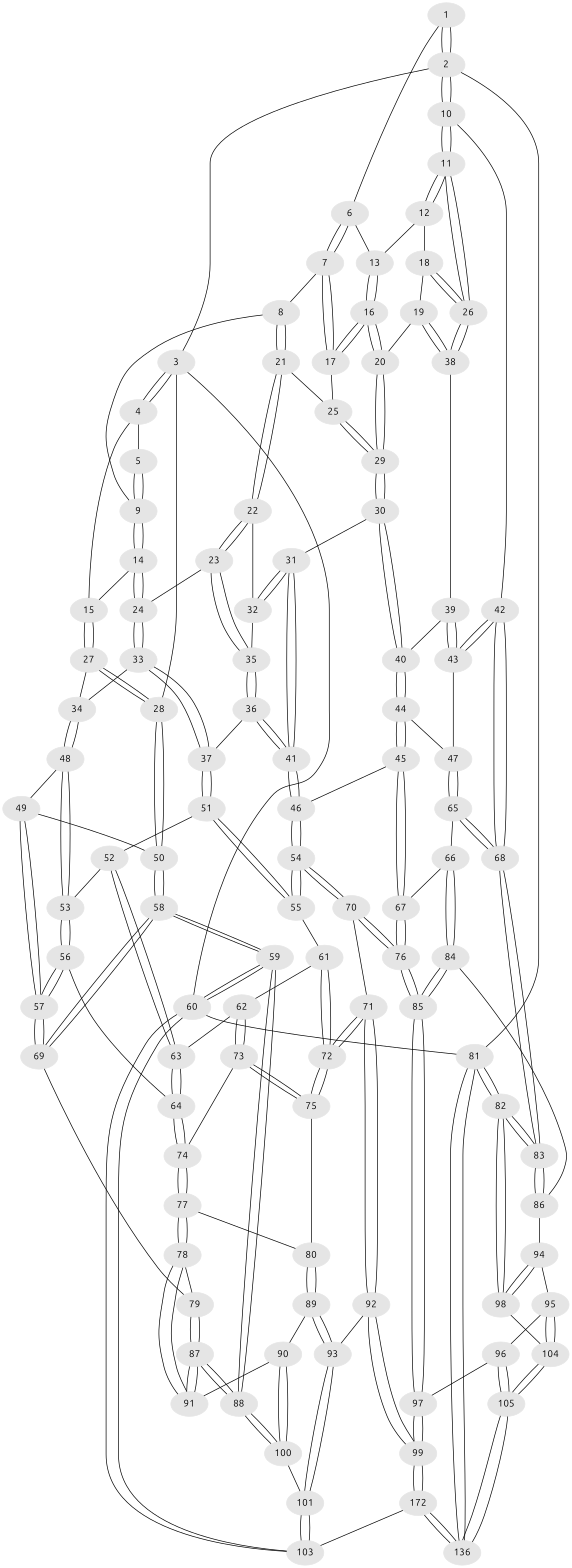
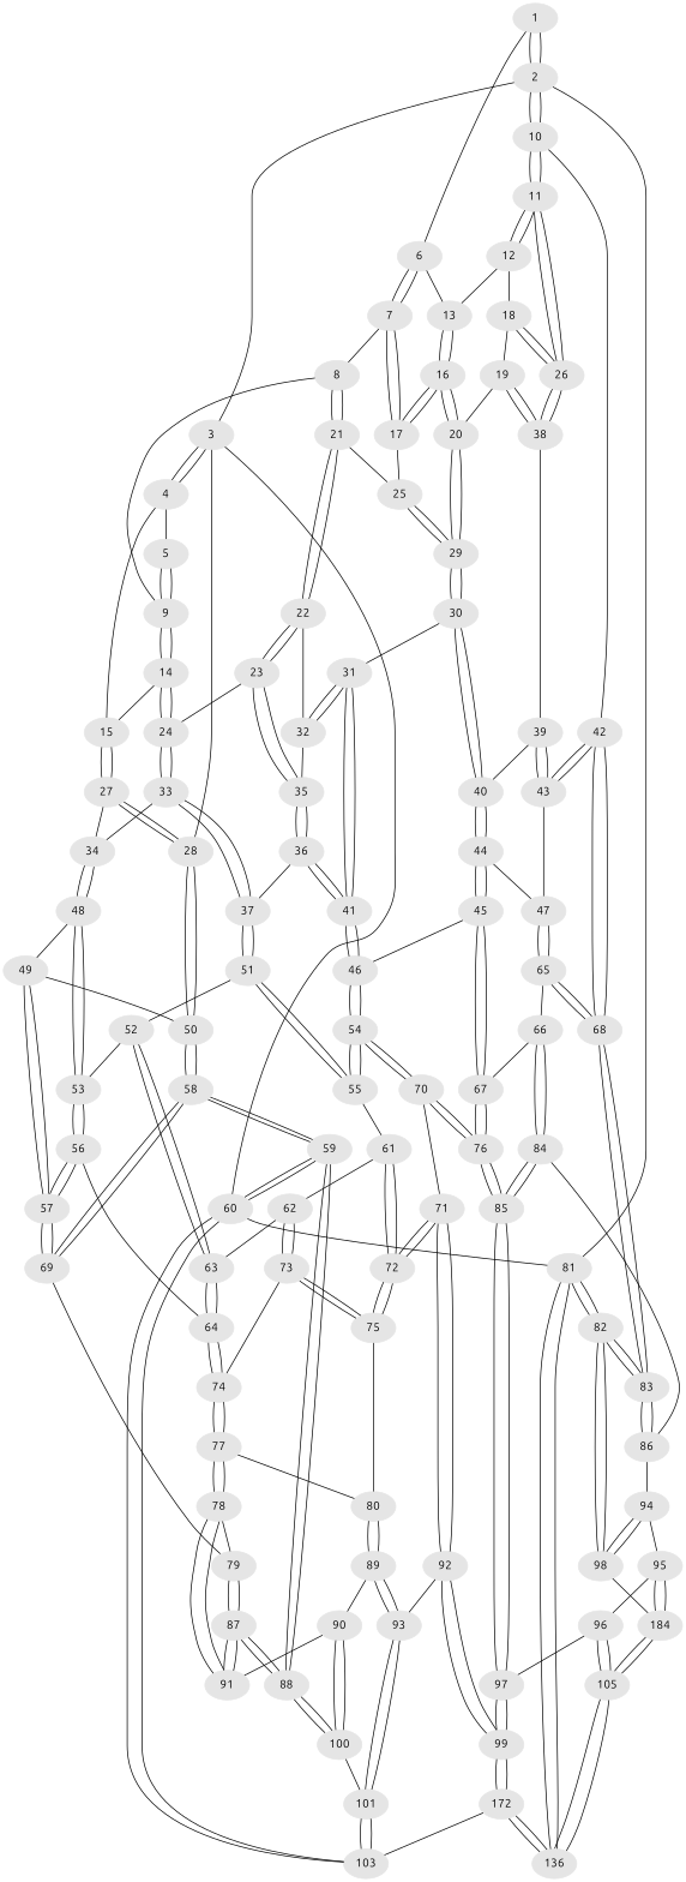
  graph {
    fontname=Ubuntu
    node [color=gray90 fontname=Ubuntu style=filled]
    edge [fontname=Ubuntu]
    1
    2
    6
    3
    10
    81
    7
    13
    4
    28
    60
    11
    42
    82
    n15 [label=136]
    5
    15
    50
    103
    9
    27
    14
    8
    17
    16
    21
    25
    22
    24
    12
    26
    43
    68
    18
    38
    19
    20
    33
    34
    29
    39
    30
    23
    32
    35
    36
    37
    48
    58
    31
    40
    41
    44
    46
    51
    49
    53
    52
    55
    47
    45
    54
    83
    65
    67
    76
    70
    66
    57
    56
    69
    59
    63
    61
    64
    71
    62
    72
    74
    79
    88
    100
    73
    75
    77
    84
    85
    86
    87
    92
    93
    99
    80
    78
    89
    97
    91
    90
    98
-   104
+   104 [label=184]
    94
    95
    101
    n104 [label=172]
    96
    105
    1 -- 2
    1 -- 2
    1 -- 6
    2 -- 3
    2 -- 10
    2 -- 10
    2 -- 81
    6 -- 7
    6 -- 7
    6 -- 13
    3 -- 4
    3 -- 4
    3 -- 28
    3 -- 60
    10 -- 11
    10 -- 11
    10 -- 42
    81 -- 82
    81 -- 82
    81 -- n15
    81 -- n15
    7 -- 8
    7 -- 17
    7 -- 17
    13 -- 16
    13 -- 16
    4 -- 5
    4 -- 15
    28 -- 50
    28 -- 50
    60 -- 81
    60 -- 103
    60 -- 103
    11 -- 12
    11 -- 12
    11 -- 26
    11 -- 26
    42 -- 43
    42 -- 43
    42 -- 68
    42 -- 68
    82 -- 83
    82 -- 83
    82 -- 98
    82 -- 98
    5 -- 9
    5 -- 9
    15 -- 27
    15 -- 27
    50 -- 58
    50 -- 58
    9 -- 14
    9 -- 14
    27 -- 28
    27 -- 28
    27 -- 34
    14 -- 15
    14 -- 24
    14 -- 24
    8 -- 9
    8 -- 21
    8 -- 21
    17 -- 25
    16 -- 17
    16 -- 17
    16 -- 20
    16 -- 20
    21 -- 25
    21 -- 22
    21 -- 22
    25 -- 29
    25 -- 29
    22 -- 23
    22 -- 23
    22 -- 32
    24 -- 33
    24 -- 33
    12 -- 13
    12 -- 18
    26 -- 38
    26 -- 38
    43 -- 47
    68 -- 83
    68 -- 83
    18 -- 26
    18 -- 26
    18 -- 19
    38 -- 39
    19 -- 38
    19 -- 38
    19 -- 20
    20 -- 29
    20 -- 29
    33 -- 34
    33 -- 37
    33 -- 37
    34 -- 48
    34 -- 48
    29 -- 30
    29 -- 30
    39 -- 43
    39 -- 43
    39 -- 40
    30 -- 31
    30 -- 40
    30 -- 40
    23 -- 24
    23 -- 35
    23 -- 35
    32 -- 35
    35 -- 36
    35 -- 36
    36 -- 37
    36 -- 41
    36 -- 41
    37 -- 51
    37 -- 51
    48 -- 49
    48 -- 53
    48 -- 53
    58 -- 69
    58 -- 69
    58 -- 59
    58 -- 59
    31 -- 32
    31 -- 32
    31 -- 41
    31 -- 41
    40 -- 44
    40 -- 44
    41 -- 46
    41 -- 46
    44 -- 47
    44 -- 45
    44 -- 45
    46 -- 54
    46 -- 54
    51 -- 52
    51 -- 55
    51 -- 55
    49 -- 50
    49 -- 57
    49 -- 57
    53 -- 56
    53 -- 56
    52 -- 53
    52 -- 63
    52 -- 63
    55 -- 61
    47 -- 65
    47 -- 65
    45 -- 46
    45 -- 67
    45 -- 67
    54 -- 55
    54 -- 55
    54 -- 70
    54 -- 70
    83 -- 86
    83 -- 86
    65 -- 68
    65 -- 68
    65 -- 66
    67 -- 76
    67 -- 76
    76 -- 85
    76 -- 85
    70 -- 76
    70 -- 76
    70 -- 71
    66 -- 67
    66 -- 84
    66 -- 84
    57 -- 69
    57 -- 69
    56 -- 57
    56 -- 57
    56 -- 64
    69 -- 79
    59 -- 60
    59 -- 60
    59 -- 88
    59 -- 88
    63 -- 64
    63 -- 64
    61 -- 62
    61 -- 72
    61 -- 72
    64 -- 74
    64 -- 74
    71 -- 72
    71 -- 72
    71 -- 92
    71 -- 92
    62 -- 63
    62 -- 73
    62 -- 73
    72 -- 75
    72 -- 75
    74 -- 77
    74 -- 77
    79 -- 87
    79 -- 87
    88 -- 100
    88 -- 100
    100 -- 101
    73 -- 74
    73 -- 75
    73 -- 75
    75 -- 80
    77 -- 80
    77 -- 78
    77 -- 78
    84 -- 85
    84 -- 85
    84 -- 86
    85 -- 97
    85 -- 97
    86 -- 94
    87 -- 88
    87 -- 88
    87 -- 91
    87 -- 91
    92 -- 93
    92 -- 99
    92 -- 99
    93 -- 101
    93 -- 101
    99 -- n104
    99 -- n104
    80 -- 89
    80 -- 89
    78 -- 79
    78 -- 91
    78 -- 91
    89 -- 93
    89 -- 93
    89 -- 90
    97 -- 99
    97 -- 99
    90 -- 100
    90 -- 100
    90 -- 91
    98 -- 104
    104 -- 105
    104 -- 105
    94 -- 98
    94 -- 98
    94 -- 95
    95 -- 104
    95 -- 104
    95 -- 96
    101 -- 103
    101 -- 103
    n104 -- n15
    n104 -- n15
    n104 -- 103
    96 -- 97
    96 -- 105
    96 -- 105
    105 -- n15
    105 -- n15
  }
